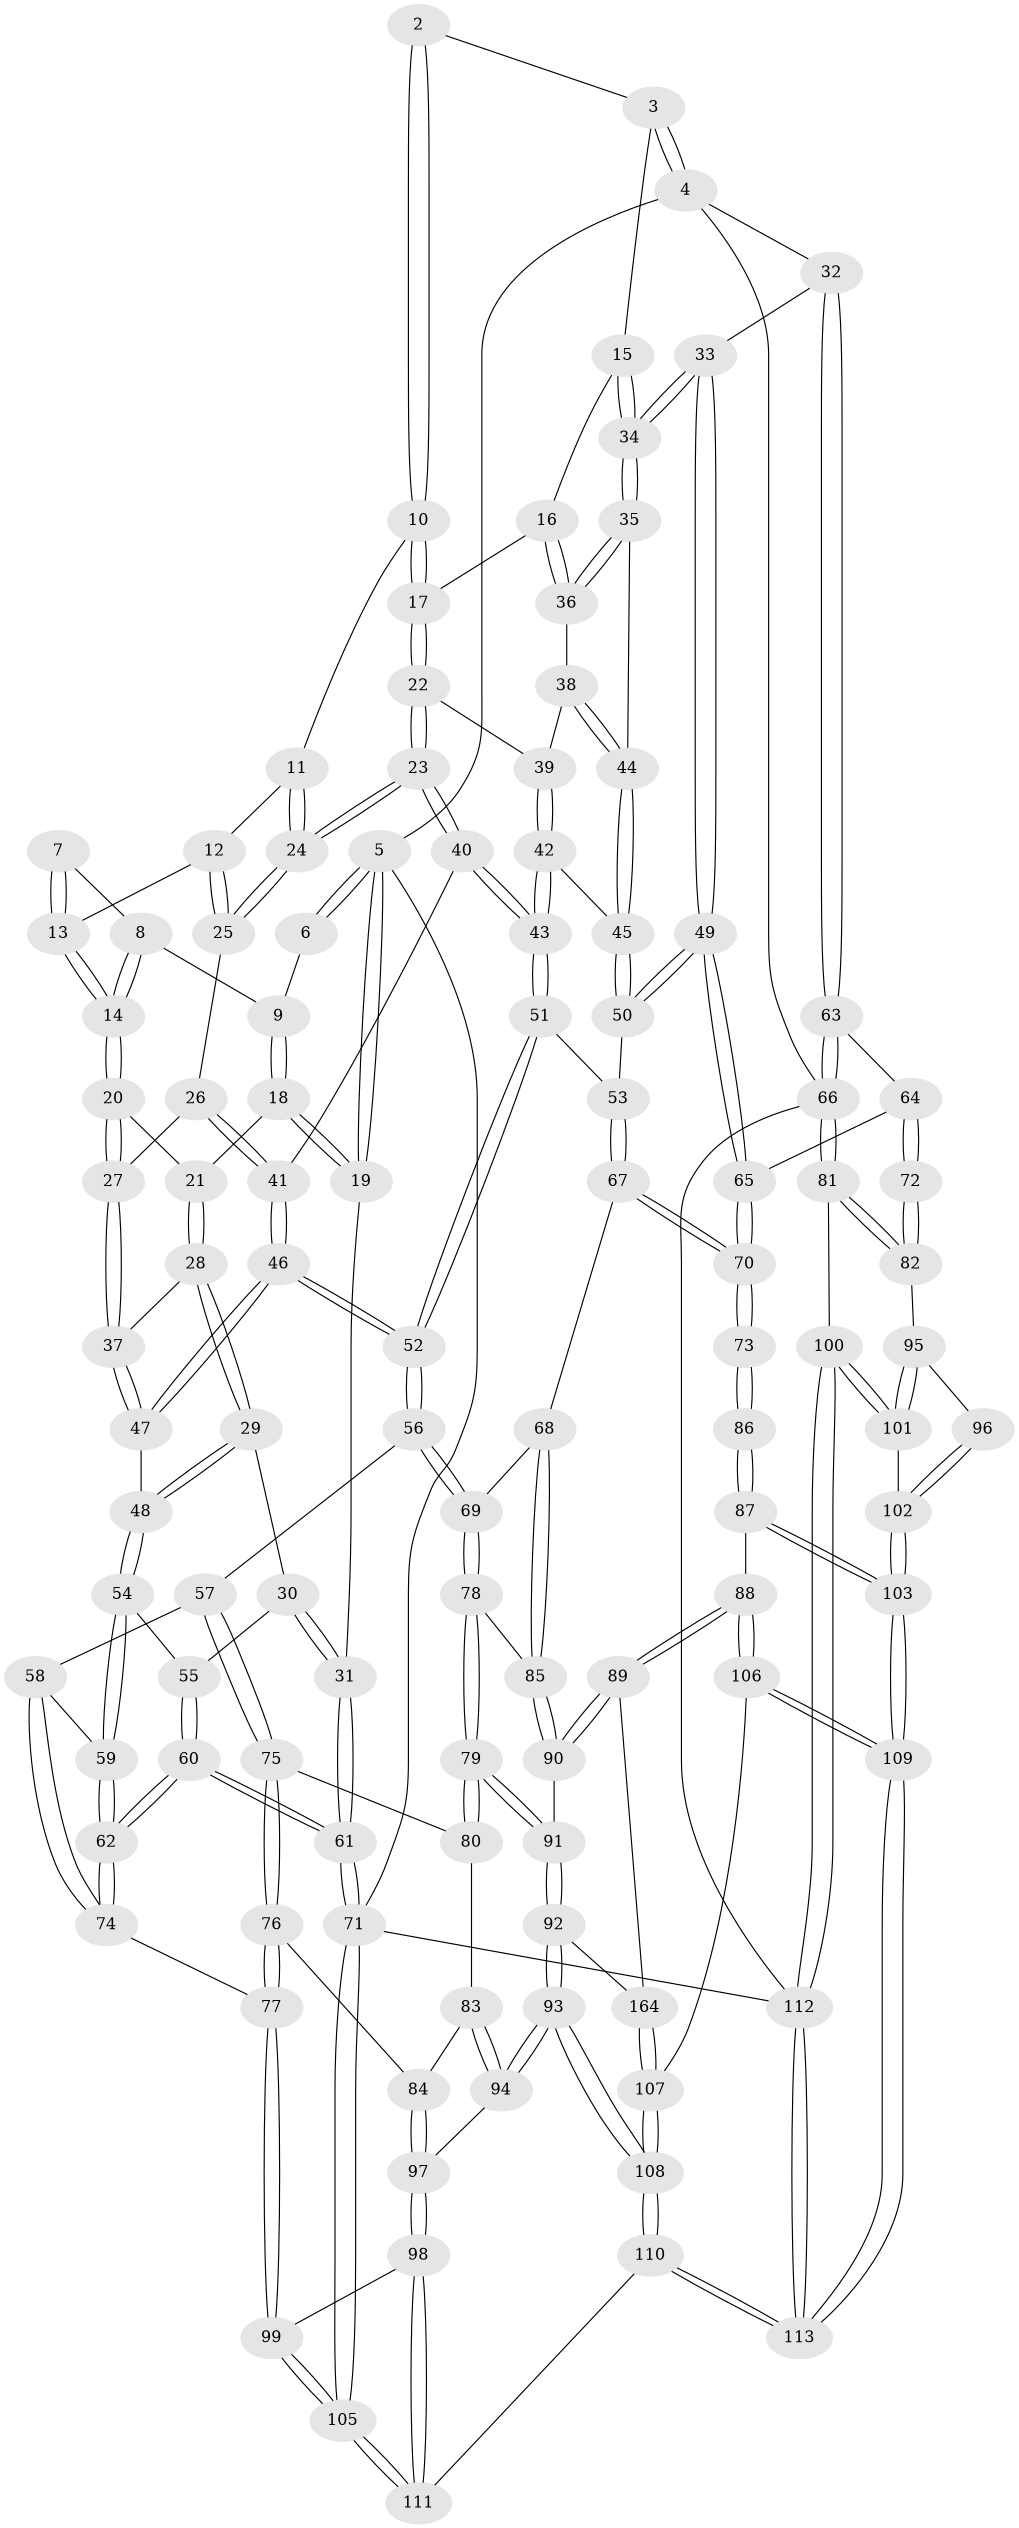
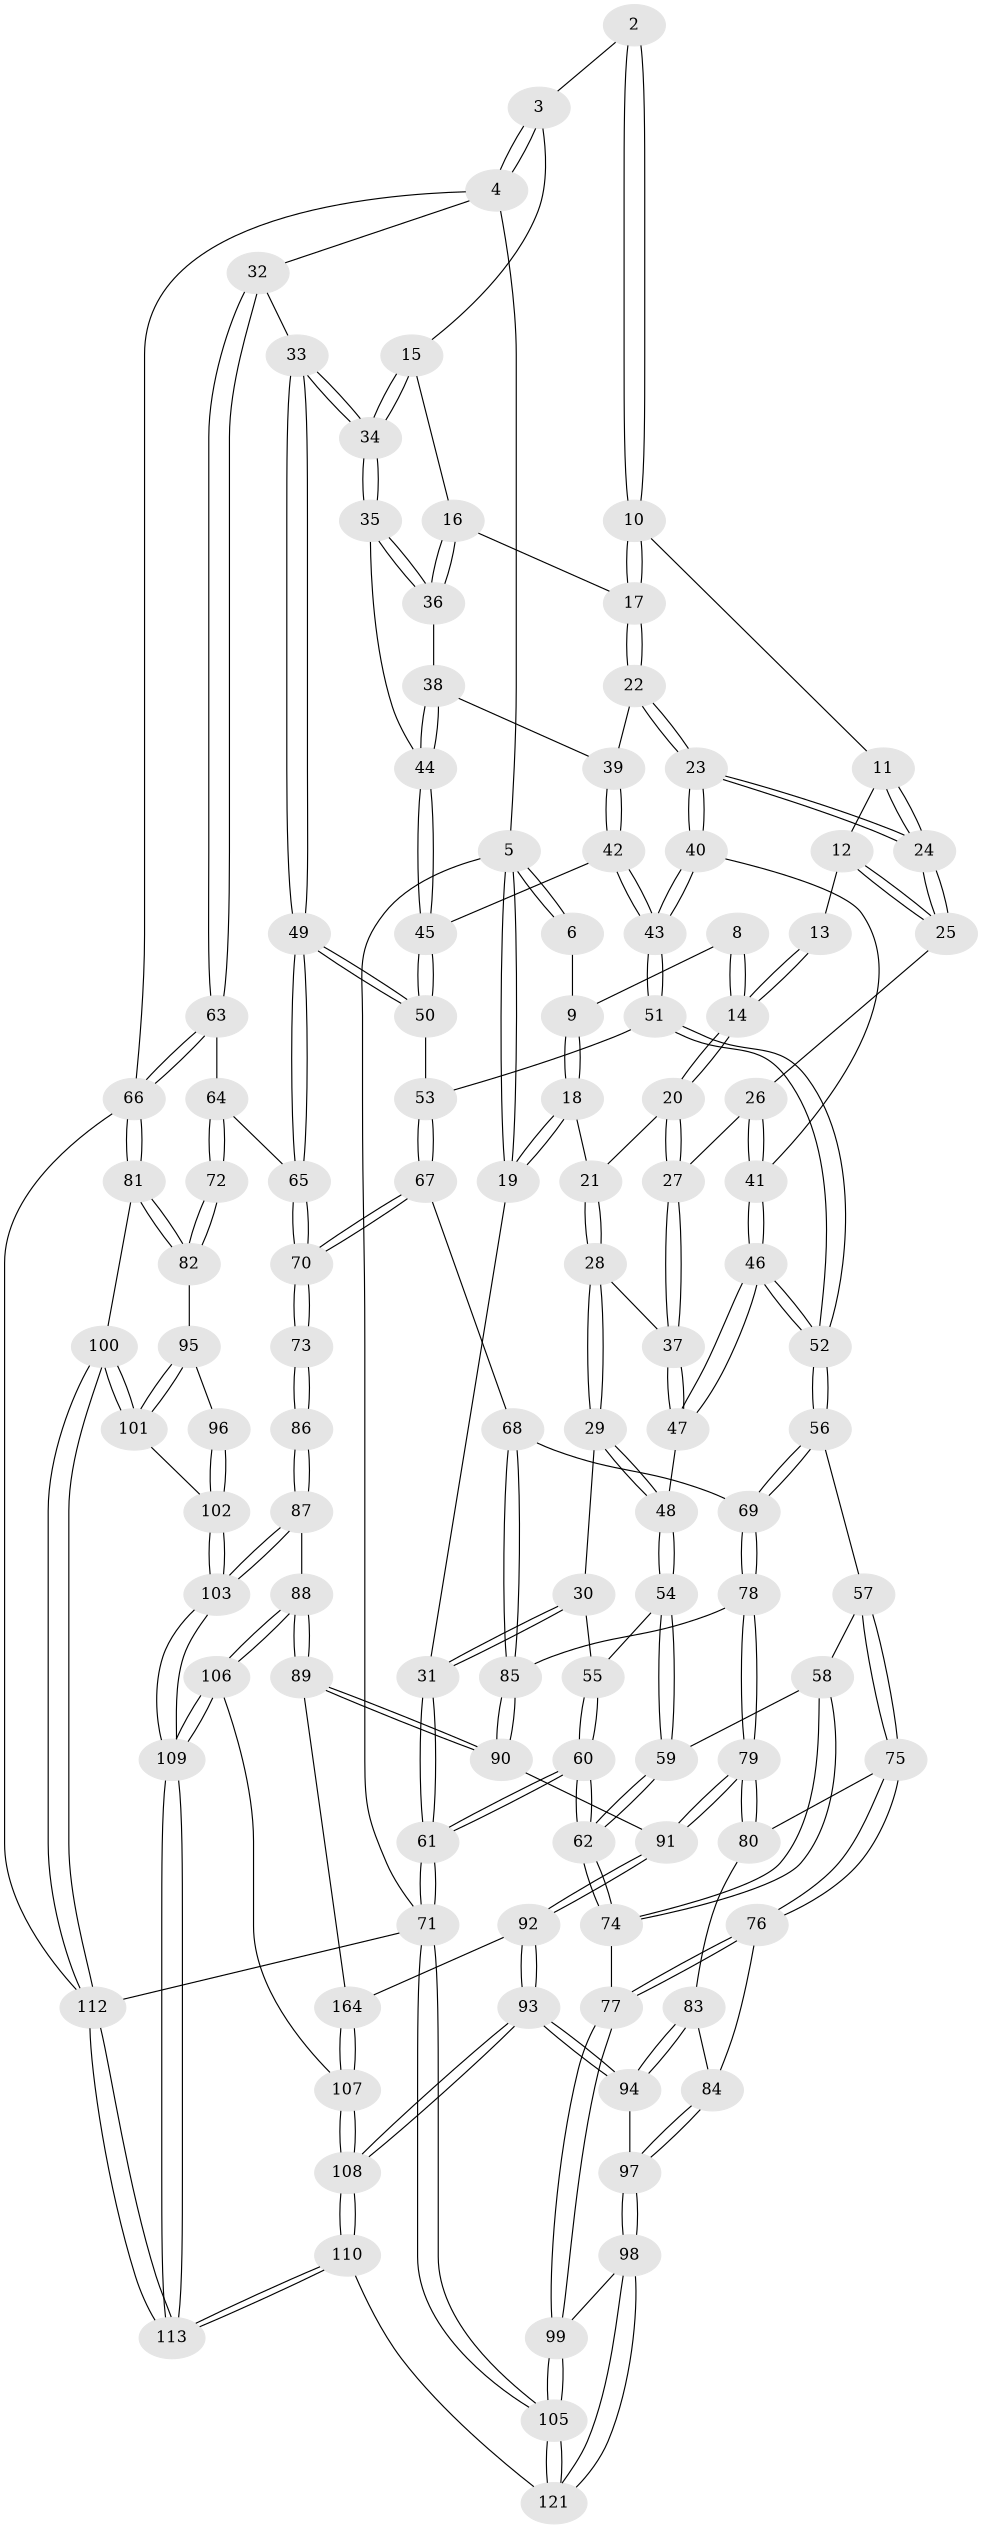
  graph {
    node [color=gray90 style=filled]
    2
    3
    10
-   7
    8
    13
    4
    15
    11
    17
    5
    32
    66
    16
    34
    6
    19
    71
    33
    63
    81
    112
    9
    31
    105
    18
    14
    20
    21
    12
    24
    22
    25
    26
    27
    36
    35
    38
    23
    39
    28
    61
    37
    29
    40
    42
    41
    43
    46
    47
    30
    48
    55
    54
    60
    49
    64
    50
    65
    44
    45
    51
    52
    53
    56
    59
    70
    67
    57
    69
    68
    62
    58
    75
    78
    74
    76
    80
    77
    72
    82
    73
    100
    113
    85
    90
    79
    86
-   111
+   111 [label=121]
    95
    87
    99
    84
    83
    97
    91
    92
    94
    101
    96
    98
    88
    103
    102
    89
    106
    109
    n108 [label=164]
    107
    93
    108
    110
    2 -- 3
    2 -- 10
    2 -- 10
    3 -- 4
    3 -- 4
    3 -- 15
    10 -- 11
    10 -- 17
    10 -- 17
-   7 -- 8
-   7 -- 13
-   7 -- 13
    8 -- 9
    8 -- 14
    8 -- 14
    13 -- 14
    13 -- 14
    4 -- 5
    4 -- 32
    4 -- 66
    15 -- 16
    15 -- 34
    15 -- 34
    11 -- 12
    11 -- 24
    11 -- 24
    17 -- 22
    17 -- 22
    5 -- 6
    5 -- 6
    5 -- 19
    5 -- 19
    5 -- 71
    32 -- 33
    32 -- 63
    32 -- 63
    66 -- 81
    66 -- 81
    66 -- 112
    16 -- 17
    16 -- 36
    16 -- 36
    34 -- 35
    34 -- 35
    6 -- 9
    19 -- 31
    71 -- 112
    71 -- 105
    71 -- 105
    33 -- 34
    33 -- 34
    33 -- 49
    33 -- 49
    63 -- 66
    63 -- 66
    63 -- 64
    81 -- 82
    81 -- 82
    81 -- 100
    112 -- 113
    112 -- 113
    9 -- 18
    9 -- 18
    31 -- 61
    31 -- 61
    105 -- 111
    105 -- 111
    18 -- 19
    18 -- 19
    18 -- 21
    14 -- 20
    14 -- 20
    20 -- 21
    20 -- 27
    20 -- 27
    21 -- 28
    21 -- 28
    12 -- 13
    12 -- 25
    12 -- 25
    24 -- 25
    24 -- 25
    22 -- 23
    22 -- 23
    22 -- 39
    25 -- 26
    26 -- 27
    26 -- 41
    26 -- 41
    27 -- 37
    27 -- 37
    36 -- 38
    35 -- 36
    35 -- 36
    35 -- 44
    38 -- 39
    38 -- 44
    38 -- 44
    23 -- 24
    23 -- 24
    23 -- 40
    23 -- 40
    39 -- 42
    39 -- 42
    28 -- 37
    28 -- 29
    28 -- 29
    61 -- 71
    61 -- 71
    37 -- 47
    37 -- 47
    29 -- 30
    29 -- 48
    29 -- 48
    40 -- 41
    40 -- 43
    40 -- 43
    42 -- 43
    42 -- 43
    42 -- 45
    41 -- 46
    41 -- 46
    43 -- 51
    43 -- 51
    46 -- 47
    46 -- 47
    46 -- 52
    46 -- 52
    47 -- 48
    30 -- 31
    30 -- 31
    30 -- 55
    48 -- 54
    48 -- 54
    55 -- 60
    55 -- 60
    54 -- 55
    54 -- 59
    54 -- 59
    60 -- 61
    60 -- 61
    60 -- 62
    60 -- 62
    49 -- 50
    49 -- 50
    49 -- 65
    49 -- 65
    64 -- 65
    64 -- 72
    64 -- 72
    50 -- 53
    65 -- 70
    65 -- 70
    44 -- 45
    44 -- 45
    45 -- 50
    45 -- 50
    51 -- 52
    51 -- 52
    51 -- 53
    52 -- 56
    52 -- 56
    53 -- 67
    53 -- 67
    56 -- 57
    56 -- 69
    56 -- 69
    59 -- 62
    59 -- 62
    70 -- 73
    70 -- 73
    67 -- 70
    67 -- 70
    67 -- 68
    57 -- 58
    57 -- 75
    57 -- 75
    69 -- 78
    69 -- 78
    68 -- 69
    68 -- 85
    68 -- 85
    62 -- 74
    62 -- 74
    58 -- 59
    58 -- 74
    58 -- 74
    75 -- 76
    75 -- 76
    75 -- 80
    78 -- 85
    78 -- 79
    78 -- 79
    74 -- 77
    76 -- 77
    76 -- 77
    76 -- 84
    80 -- 83
    77 -- 99
    77 -- 99
    72 -- 82
    72 -- 82
    82 -- 95
    73 -- 86
    73 -- 86
    100 -- 112
    100 -- 112
    100 -- 101
    100 -- 101
    85 -- 90
    85 -- 90
    90 -- 91
    79 -- 80
    79 -- 80
    79 -- 91
    79 -- 91
    86 -- 87
    86 -- 87
    95 -- 101
    95 -- 101
    95 -- 96
    87 -- 88
    87 -- 103
    87 -- 103
    99 -- 105
    99 -- 105
    84 -- 97
    84 -- 97
    83 -- 84
    83 -- 94
    83 -- 94
    97 -- 98
    97 -- 98
    91 -- 92
    91 -- 92
    92 -- n108
    92 -- 93
    92 -- 93
    94 -- 97
    101 -- 102
    96 -- 102
    96 -- 102
    98 -- 111
    98 -- 111
    98 -- 99
    88 -- 89
    88 -- 89
    88 -- 106
    88 -- 106
    103 -- 109
    103 -- 109
    102 -- 103
    102 -- 103
    89 -- 90
    89 -- 90
    89 -- n108
    106 -- 109
    106 -- 109
    106 -- 107
    109 -- 113
    109 -- 113
    n108 -- 107
    n108 -- 107
    107 -- 108
    107 -- 108
    93 -- 94
    93 -- 94
    93 -- 108
    93 -- 108
    108 -- 110
    108 -- 110
    110 -- 113
    110 -- 113
    110 -- 111
  }
